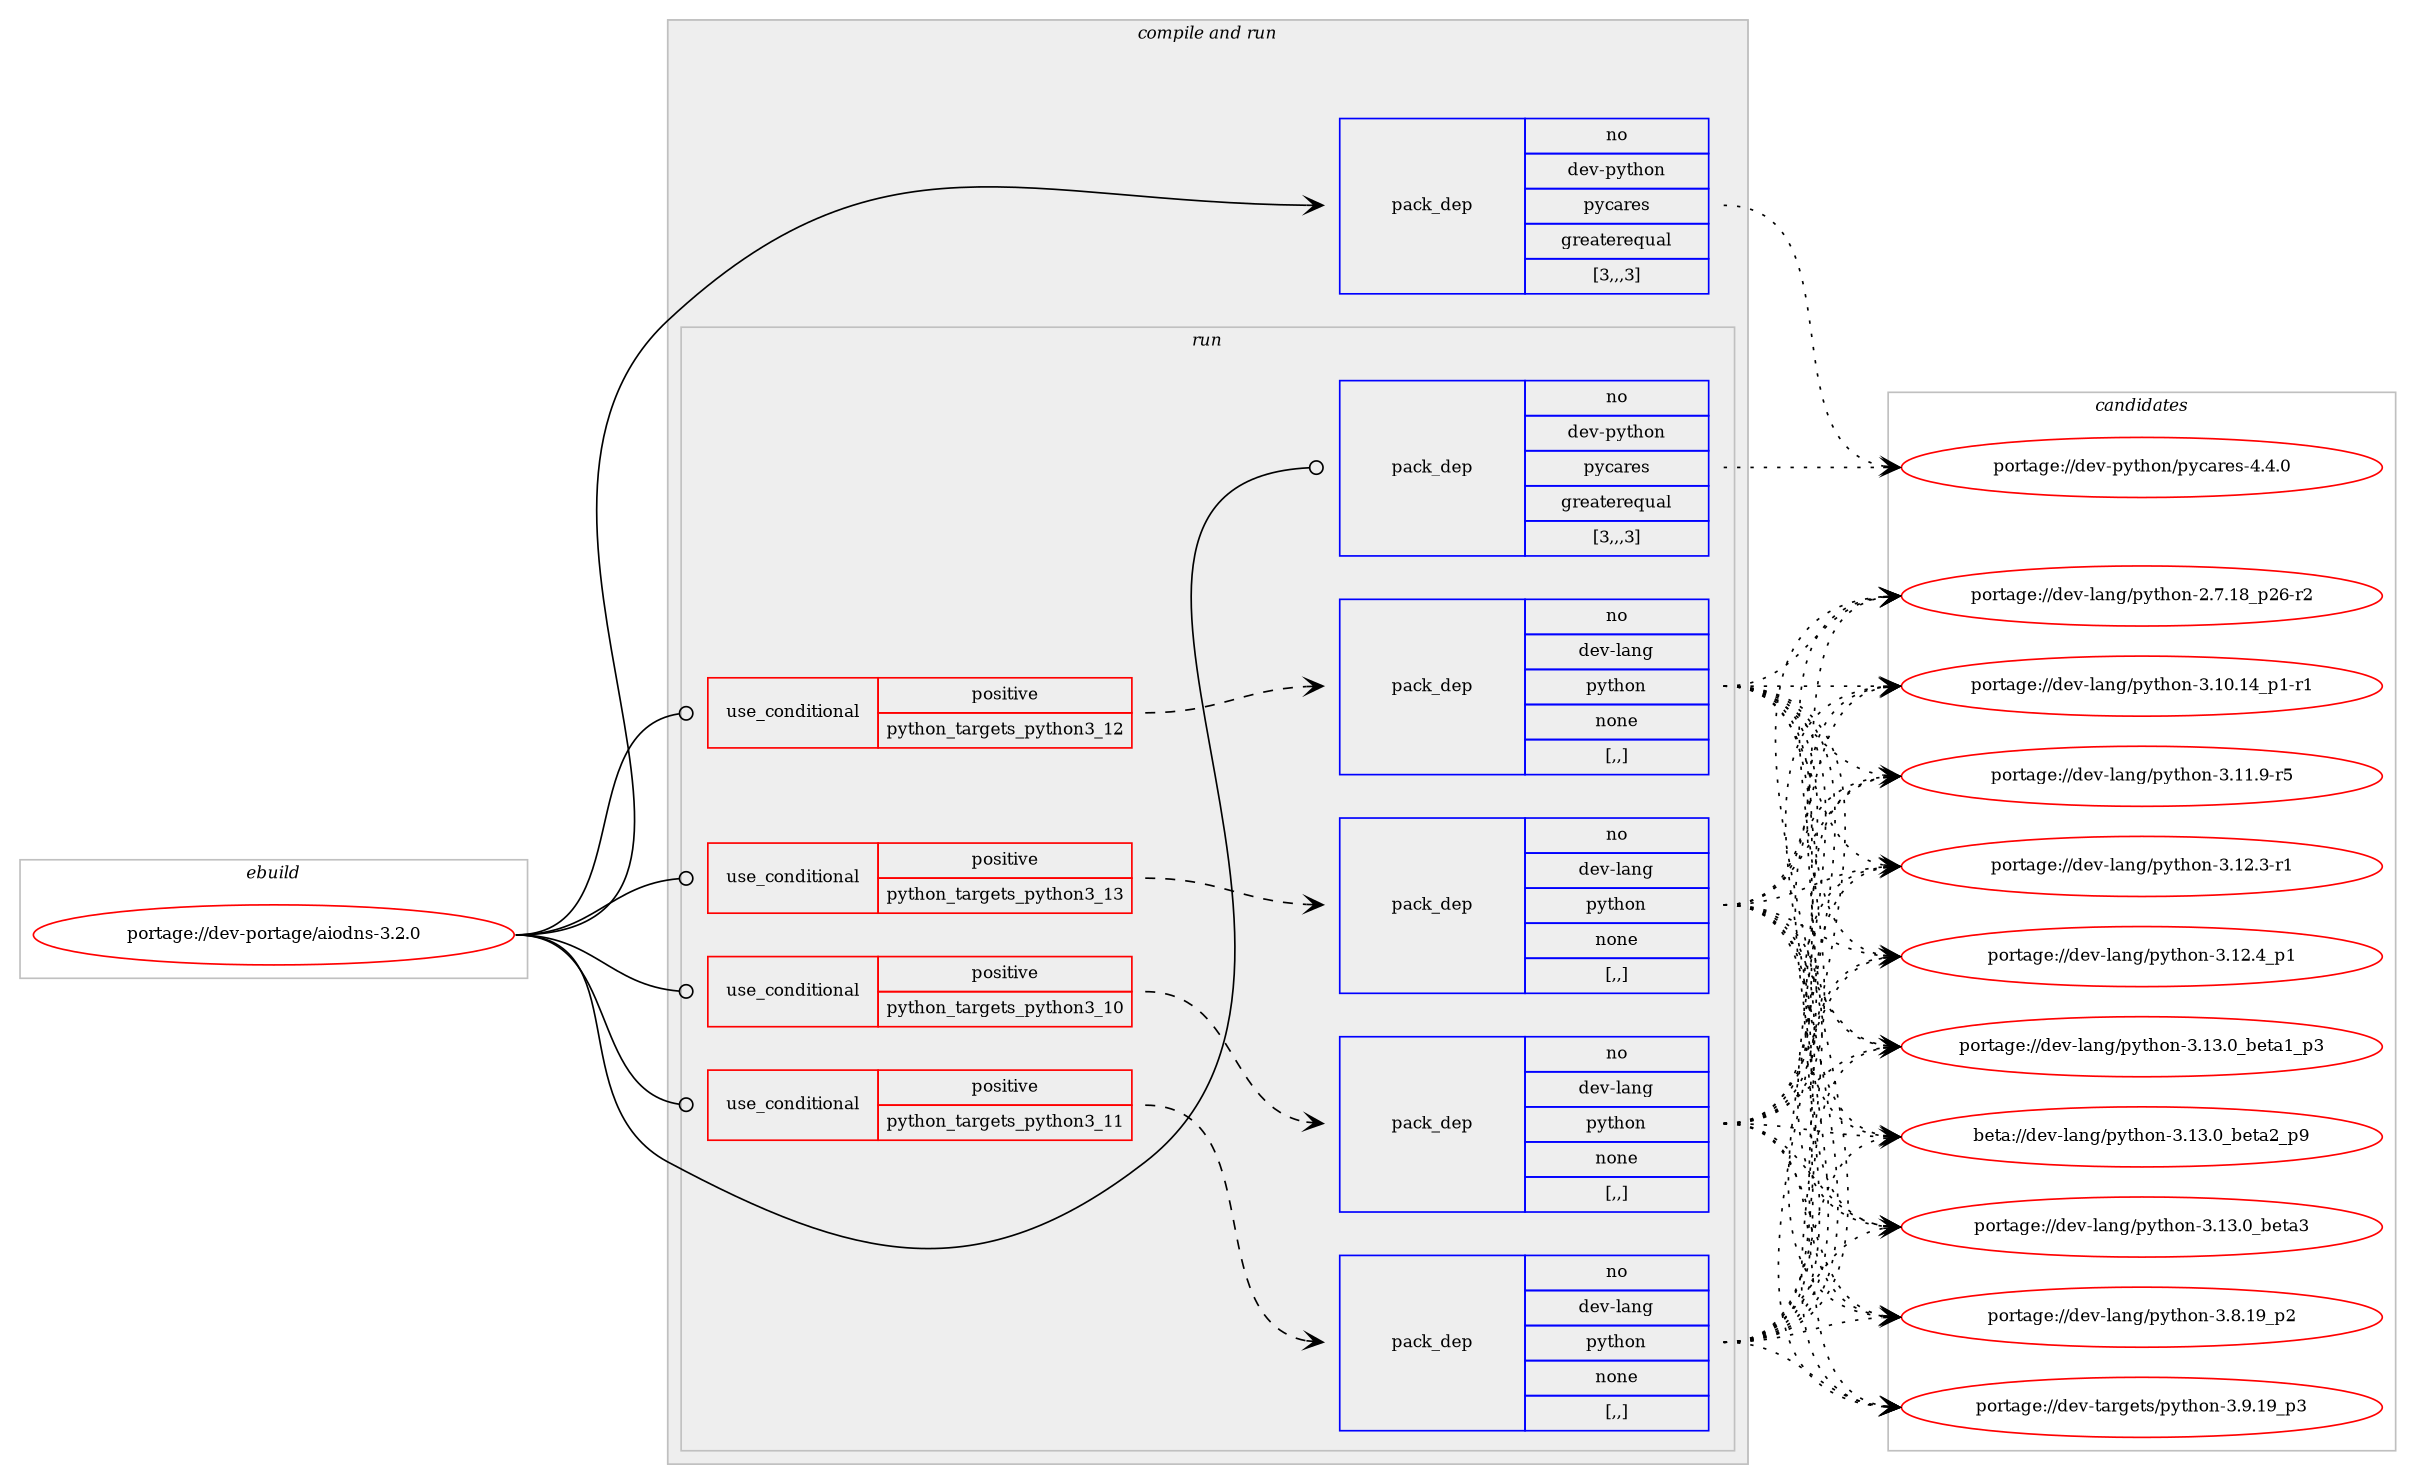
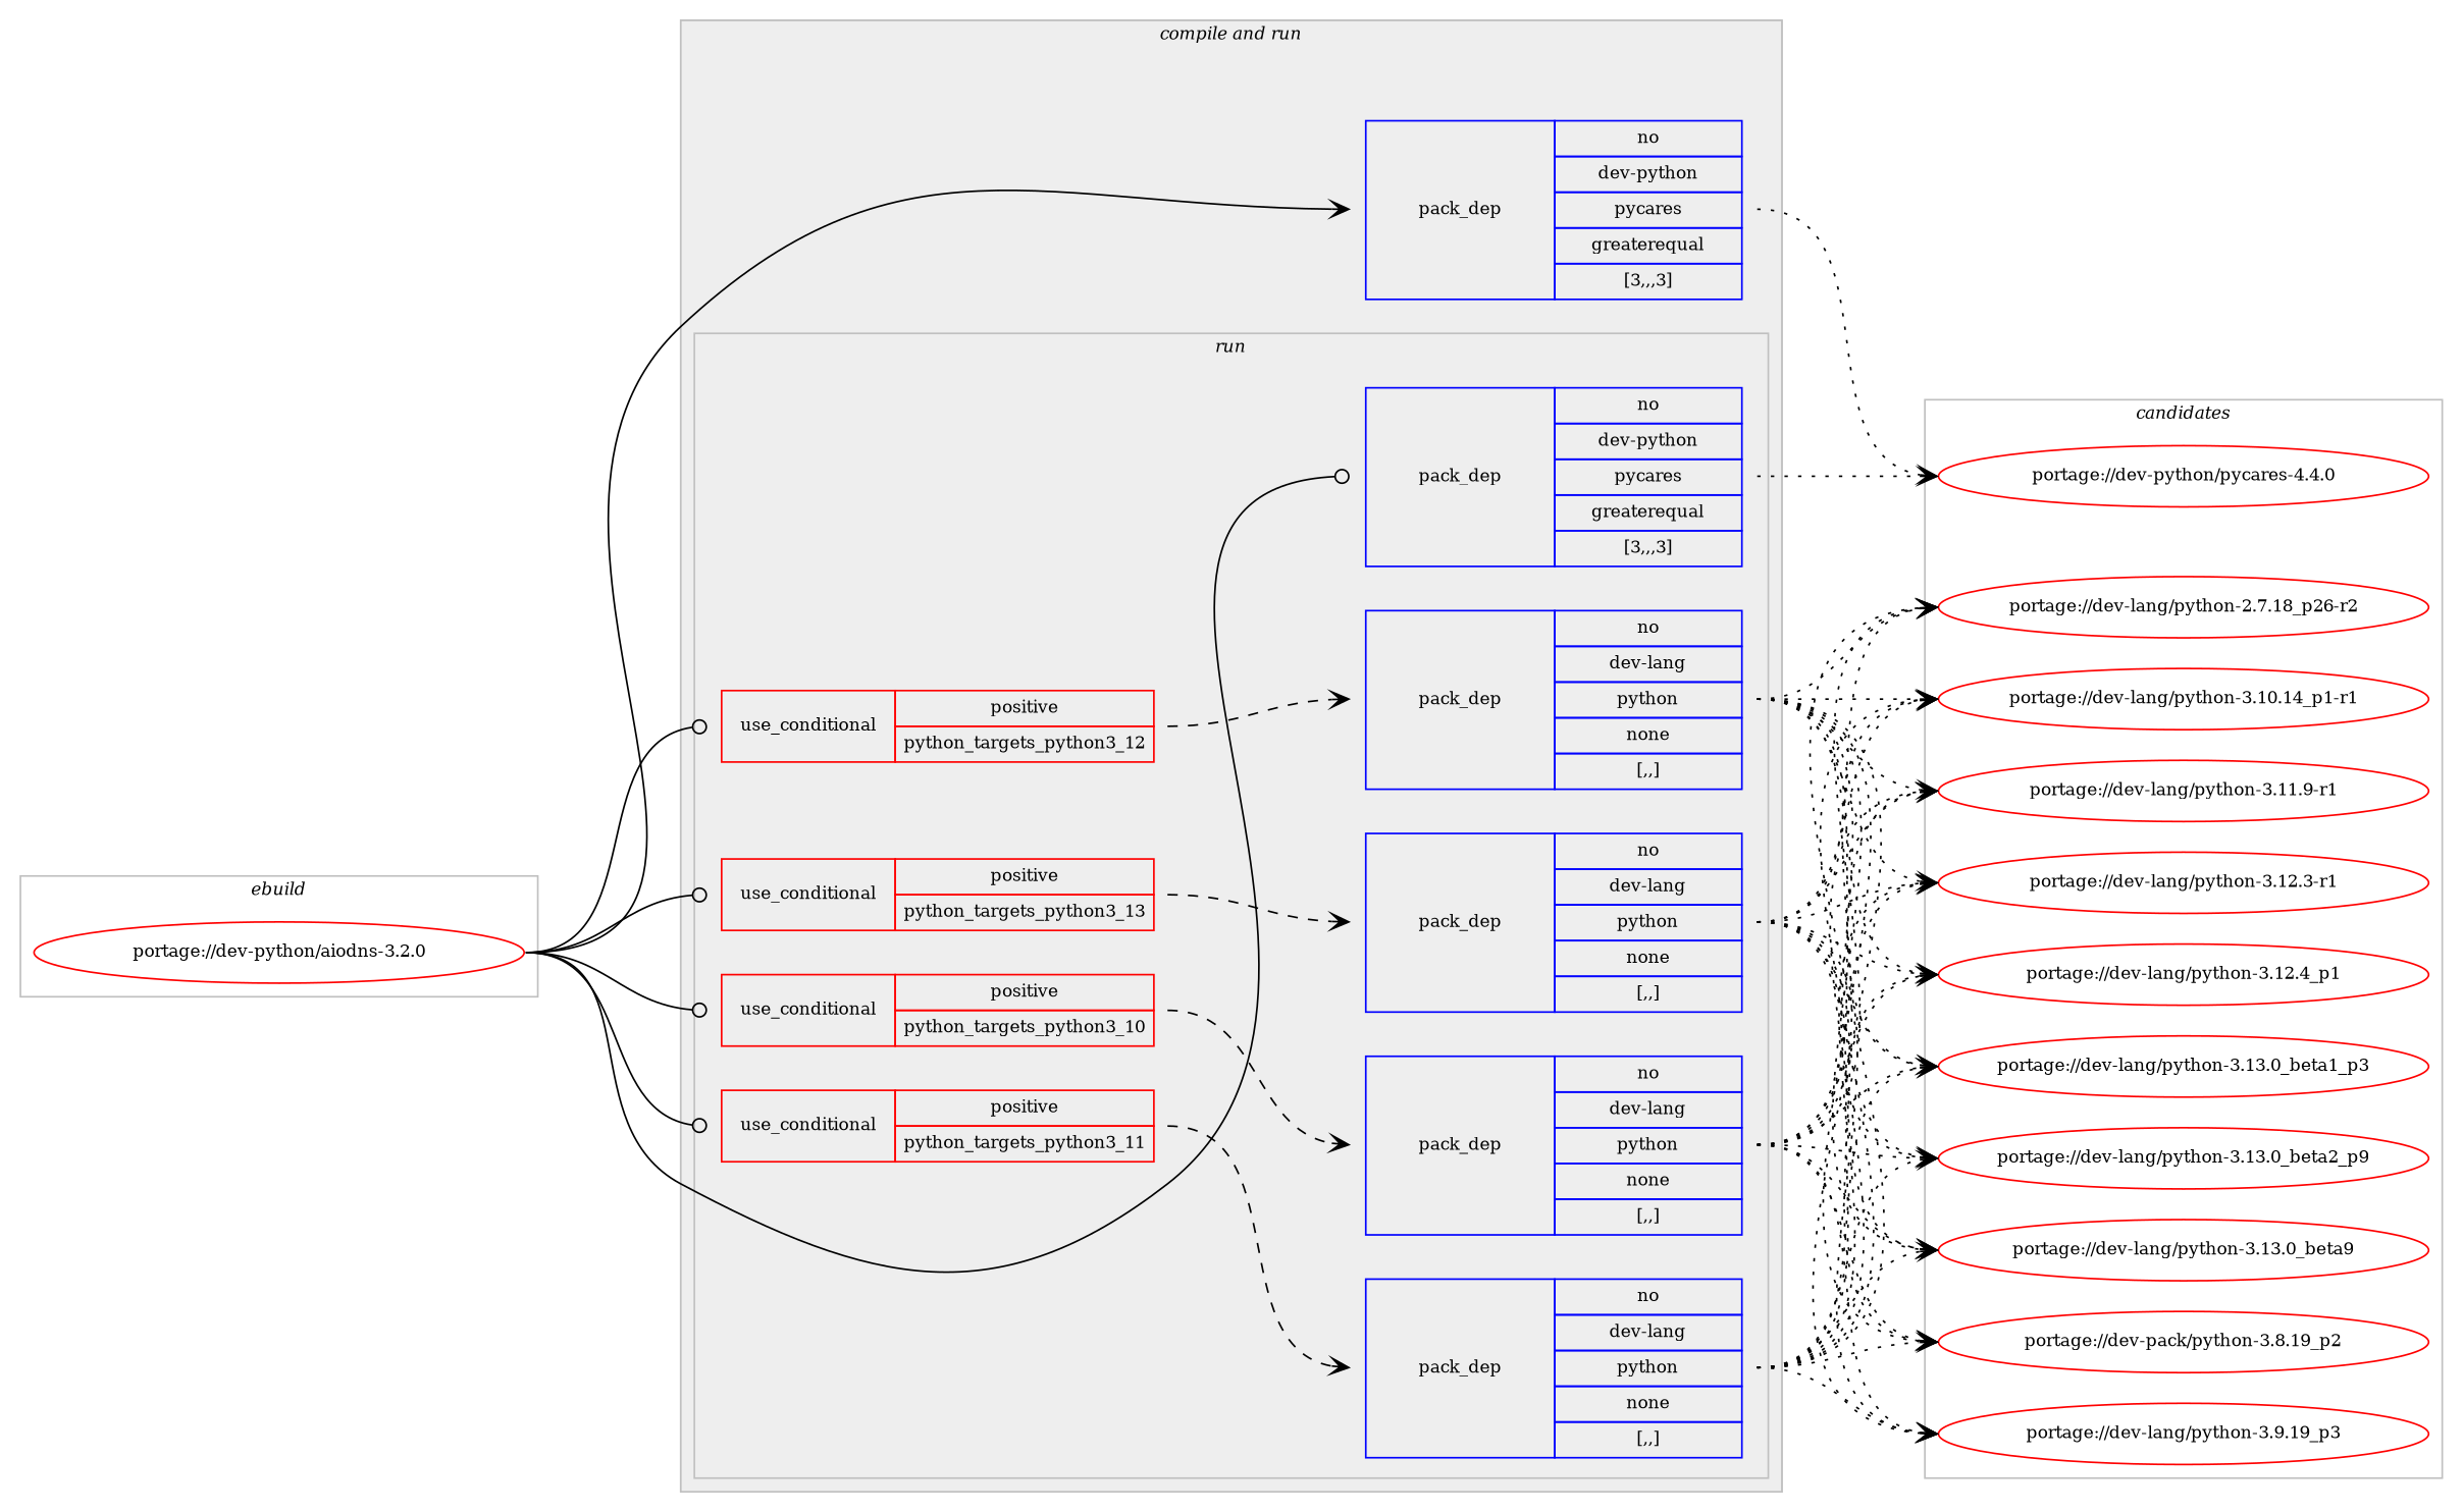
  digraph {
    compound=true
    concentrate=true
    fontname="DejaVu Serif"
    fontsize=10
    newrank=true
    rankdir=LR
    ranksep=1.5
    node [color=red fontname="DejaVu Serif" fontsize=10]
    edge [arrowhead=vee fontname="DejaVu Serif" headport=w style=dotted tailport=e weight=100]
-   n1 [label="portage://dev-portage/aiodns-3.2.0" width=4]
+   n1 [label="portage://dev-python/aiodns-3.2.0" width=4]
    n2 [color=blue label=<<TABLE BORDER="0" CELLBORDER="1" CELLSPACING="0" CELLPADDING="4" WIDTH="220"><TR><TD ROWSPAN="6" CELLPADDING="30">pack_dep</TD></TR><TR><TD WIDTH="110">no</TD></TR><TR><TD>dev-python</TD></TR><TR><TD>pycares</TD></TR><TR><TD>greaterequal</TD></TR><TR><TD>[3,,,3]</TD></TR></TABLE>> shape=none]
    n3 [color=blue label=<<TABLE BORDER="0" CELLBORDER="1" CELLSPACING="0" CELLPADDING="4" WIDTH="220"><TR><TD ROWSPAN="6" CELLPADDING="30">pack_dep</TD></TR><TR><TD WIDTH="110">no</TD></TR><TR><TD>dev-lang</TD></TR><TR><TD>python</TD></TR><TR><TD>none</TD></TR><TR><TD>[,,]</TD></TR></TABLE>> shape=none]
    n4 [label=<<TABLE BORDER="0" CELLBORDER="1" CELLSPACING="0" CELLPADDING="4"><TR><TD ROWSPAN="3" CELLPADDING="10">use_conditional</TD></TR><TR><TD>positive</TD></TR><TR><TD>python_targets_python3_10</TD></TR></TABLE>> shape=none]
    n5 [color=blue label=<<TABLE BORDER="0" CELLBORDER="1" CELLSPACING="0" CELLPADDING="4" WIDTH="220"><TR><TD ROWSPAN="6" CELLPADDING="30">pack_dep</TD></TR><TR><TD WIDTH="110">no</TD></TR><TR><TD>dev-lang</TD></TR><TR><TD>python</TD></TR><TR><TD>none</TD></TR><TR><TD>[,,]</TD></TR></TABLE>> shape=none]
    n6 [label=<<TABLE BORDER="0" CELLBORDER="1" CELLSPACING="0" CELLPADDING="4"><TR><TD ROWSPAN="3" CELLPADDING="10">use_conditional</TD></TR><TR><TD>positive</TD></TR><TR><TD>python_targets_python3_11</TD></TR></TABLE>> shape=none]
    n7 [color=blue label=<<TABLE BORDER="0" CELLBORDER="1" CELLSPACING="0" CELLPADDING="4" WIDTH="220"><TR><TD ROWSPAN="6" CELLPADDING="30">pack_dep</TD></TR><TR><TD WIDTH="110">no</TD></TR><TR><TD>dev-lang</TD></TR><TR><TD>python</TD></TR><TR><TD>none</TD></TR><TR><TD>[,,]</TD></TR></TABLE>> shape=none]
    n8 [label=<<TABLE BORDER="0" CELLBORDER="1" CELLSPACING="0" CELLPADDING="4"><TR><TD ROWSPAN="3" CELLPADDING="10">use_conditional</TD></TR><TR><TD>positive</TD></TR><TR><TD>python_targets_python3_12</TD></TR></TABLE>> shape=none]
    n9 [color=blue label=<<TABLE BORDER="0" CELLBORDER="1" CELLSPACING="0" CELLPADDING="4" WIDTH="220"><TR><TD ROWSPAN="6" CELLPADDING="30">pack_dep</TD></TR><TR><TD WIDTH="110">no</TD></TR><TR><TD>dev-lang</TD></TR><TR><TD>python</TD></TR><TR><TD>none</TD></TR><TR><TD>[,,]</TD></TR></TABLE>> shape=none]
    n10 [label=<<TABLE BORDER="0" CELLBORDER="1" CELLSPACING="0" CELLPADDING="4"><TR><TD ROWSPAN="3" CELLPADDING="10">use_conditional</TD></TR><TR><TD>positive</TD></TR><TR><TD>python_targets_python3_13</TD></TR></TABLE>> shape=none]
    n11 [color=blue label=<<TABLE BORDER="0" CELLBORDER="1" CELLSPACING="0" CELLPADDING="4" WIDTH="220"><TR><TD ROWSPAN="6" CELLPADDING="30">pack_dep</TD></TR><TR><TD WIDTH="110">no</TD></TR><TR><TD>dev-python</TD></TR><TR><TD>pycares</TD></TR><TR><TD>greaterequal</TD></TR><TR><TD>[3,,,3]</TD></TR></TABLE>> shape=none]
    n12 [label="portage://dev-python/pycares-4.4.0" width=4]
    n13 [label="portage://dev-lang/python-2.7.18_p26-r2" width=4]
    n14 [label="portage://dev-lang/python-3.10.14_p1-r1" width=4]
-   n15 [label="portage://dev-lang/python-3.11.9-r5" width=4]
+   n15 [label="portage://dev-lang/python-3.11.9-r1" width=4]
    n16 [label="portage://dev-lang/python-3.12.3-r1" width=4]
    n17 [label="portage://dev-lang/python-3.12.4_p1" width=4]
    n18 [label="portage://dev-lang/python-3.13.0_beta1_p3" width=4]
-   n19 [label="beta://dev-lang/python-3.13.0_beta2_p9" width=4]
-   n20 [label="portage://dev-lang/python-3.13.0_beta3" width=4]
-   n21 [label="portage://dev-lang/python-3.8.19_p2" width=4]
-   n22 [label="portage://dev-targets/python-3.9.19_p3" width=4]
+   n19 [label="portage://dev-lang/python-3.13.0_beta2_p9" width=4]
+   n20 [label="portage://dev-lang/python-3.13.0_beta9" width=4]
+   n21 [label="portage://dev-pack/python-3.8.19_p2" width=4]
+   n22 [label="portage://dev-lang/python-3.9.19_p3" width=4]
    subgraph cluster_1 {
      color=gray
      label=<<i>ebuild</i>>
      rank=same
      n1
    }
    subgraph cluster_2 {
      color=gray
      label=<<i>dependencies</i>>
      subgraph cluster_3 {
        color=gray
        fillcolor="#eeeeee"
        label=<<i>compile</i>>
        style=filled
        subgraph sub_4 {
          color=gray
          fillcolor="#eeeeee"
          label=<<i>compile</i>>
          style=filled
          n2
        }
      }
      subgraph cluster_5 {
        color=gray
        fillcolor="#eeeeee"
        label=<<i>compile and run</i>>
        style=filled
      }
      subgraph cluster_6 {
        color=gray
        fillcolor="#eeeeee"
        label=<<i>run</i>>
        style=filled
        subgraph sub_7 {
          color=gray
          fillcolor="#eeeeee"
          label=<<i>run</i>>
          style=filled
          n4
          subgraph sub_8 {
            color=gray
            fillcolor="#eeeeee"
            label=<<i>run</i>>
            style=filled
            n3
          }
        }
        subgraph sub_9 {
          color=gray
          fillcolor="#eeeeee"
          label=<<i>run</i>>
          style=filled
          n6
          subgraph sub_10 {
            color=gray
            fillcolor="#eeeeee"
            label=<<i>run</i>>
            style=filled
            n5
          }
        }
        subgraph sub_11 {
          color=gray
          fillcolor="#eeeeee"
          label=<<i>run</i>>
          style=filled
          n8
          subgraph sub_12 {
            color=gray
            fillcolor="#eeeeee"
            label=<<i>run</i>>
            style=filled
            n7
          }
        }
        subgraph sub_13 {
          color=gray
          fillcolor="#eeeeee"
          label=<<i>run</i>>
          style=filled
          n10
          subgraph sub_14 {
            color=gray
            fillcolor="#eeeeee"
            label=<<i>run</i>>
            style=filled
            n9
          }
        }
        subgraph sub_15 {
          color=gray
          fillcolor="#eeeeee"
          label=<<i>run</i>>
          style=filled
          n11
        }
      }
    }
    subgraph cluster_16 {
      color=gray
      label=<<i>candidates</i>>
      rank=same
      subgraph sub_17 {
        color=black
        label=<<i>candidates</i>>
        nodesep=1
        rank=same
        n12
      }
      subgraph sub_18 {
        color=black
        label=<<i>candidates</i>>
        nodesep=1
        rank=same
        n13
        n14
        n15
        n16
        n17
        n18
        n19
        n20
        n21
        n22
      }
      subgraph sub_19 {
        color=black
        label=<<i>candidates</i>>
        nodesep=1
        rank=same
        n13
        n14
        n15
        n16
        n17
        n18
        n19
        n20
        n21
        n22
      }
      subgraph sub_20 {
        color=black
        label=<<i>candidates</i>>
        nodesep=1
        rank=same
        n13
        n14
        n15
        n16
        n17
        n18
        n19
        n20
        n21
        n22
      }
      subgraph sub_21 {
        color=black
        label=<<i>candidates</i>>
        nodesep=1
        rank=same
        n13
        n14
        n15
        n16
        n17
        n18
        n19
        n20
        n21
        n22
      }
      subgraph sub_22 {
        color=black
        label=<<i>candidates</i>>
        nodesep=1
        rank=same
        n12
      }
    }
    n1 -> n2 [style=solid weight=20]
    n1 -> n4 [arrowhead=odot style=solid weight=20]
    n1 -> n6 [arrowhead=odot style=solid weight=20]
    n1 -> n8 [arrowhead=odot style=solid weight=20]
    n1 -> n10 [arrowhead=odot style=solid weight=20]
    n1 -> n11 [arrowhead=odot style=solid weight=20]
    n2 -> n12
    n3 -> n13
    n3 -> n14
    n3 -> n15
    n3 -> n16
    n3 -> n17
    n3 -> n18
    n3 -> n19
    n3 -> n20
    n3 -> n21
    n3 -> n22
    n4 -> n3 [style=dashed weight=20]
    n5 -> n13
    n5 -> n14
    n5 -> n15
    n5 -> n16
    n5 -> n17
    n5 -> n18
    n5 -> n19
    n5 -> n20
    n5 -> n21
    n5 -> n22
    n6 -> n5 [style=dashed weight=20]
    n7 -> n13
    n7 -> n14
    n7 -> n15
    n7 -> n16
    n7 -> n17
    n7 -> n18
    n7 -> n19
    n7 -> n20
    n7 -> n21
    n7 -> n22
    n8 -> n7 [style=dashed weight=20]
    n9 -> n13
    n9 -> n14
    n9 -> n15
    n9 -> n16
    n9 -> n17
    n9 -> n18
    n9 -> n19
    n9 -> n20
    n9 -> n21
    n9 -> n22
    n10 -> n9 [style=dashed weight=20]
    n11 -> n12
  }
